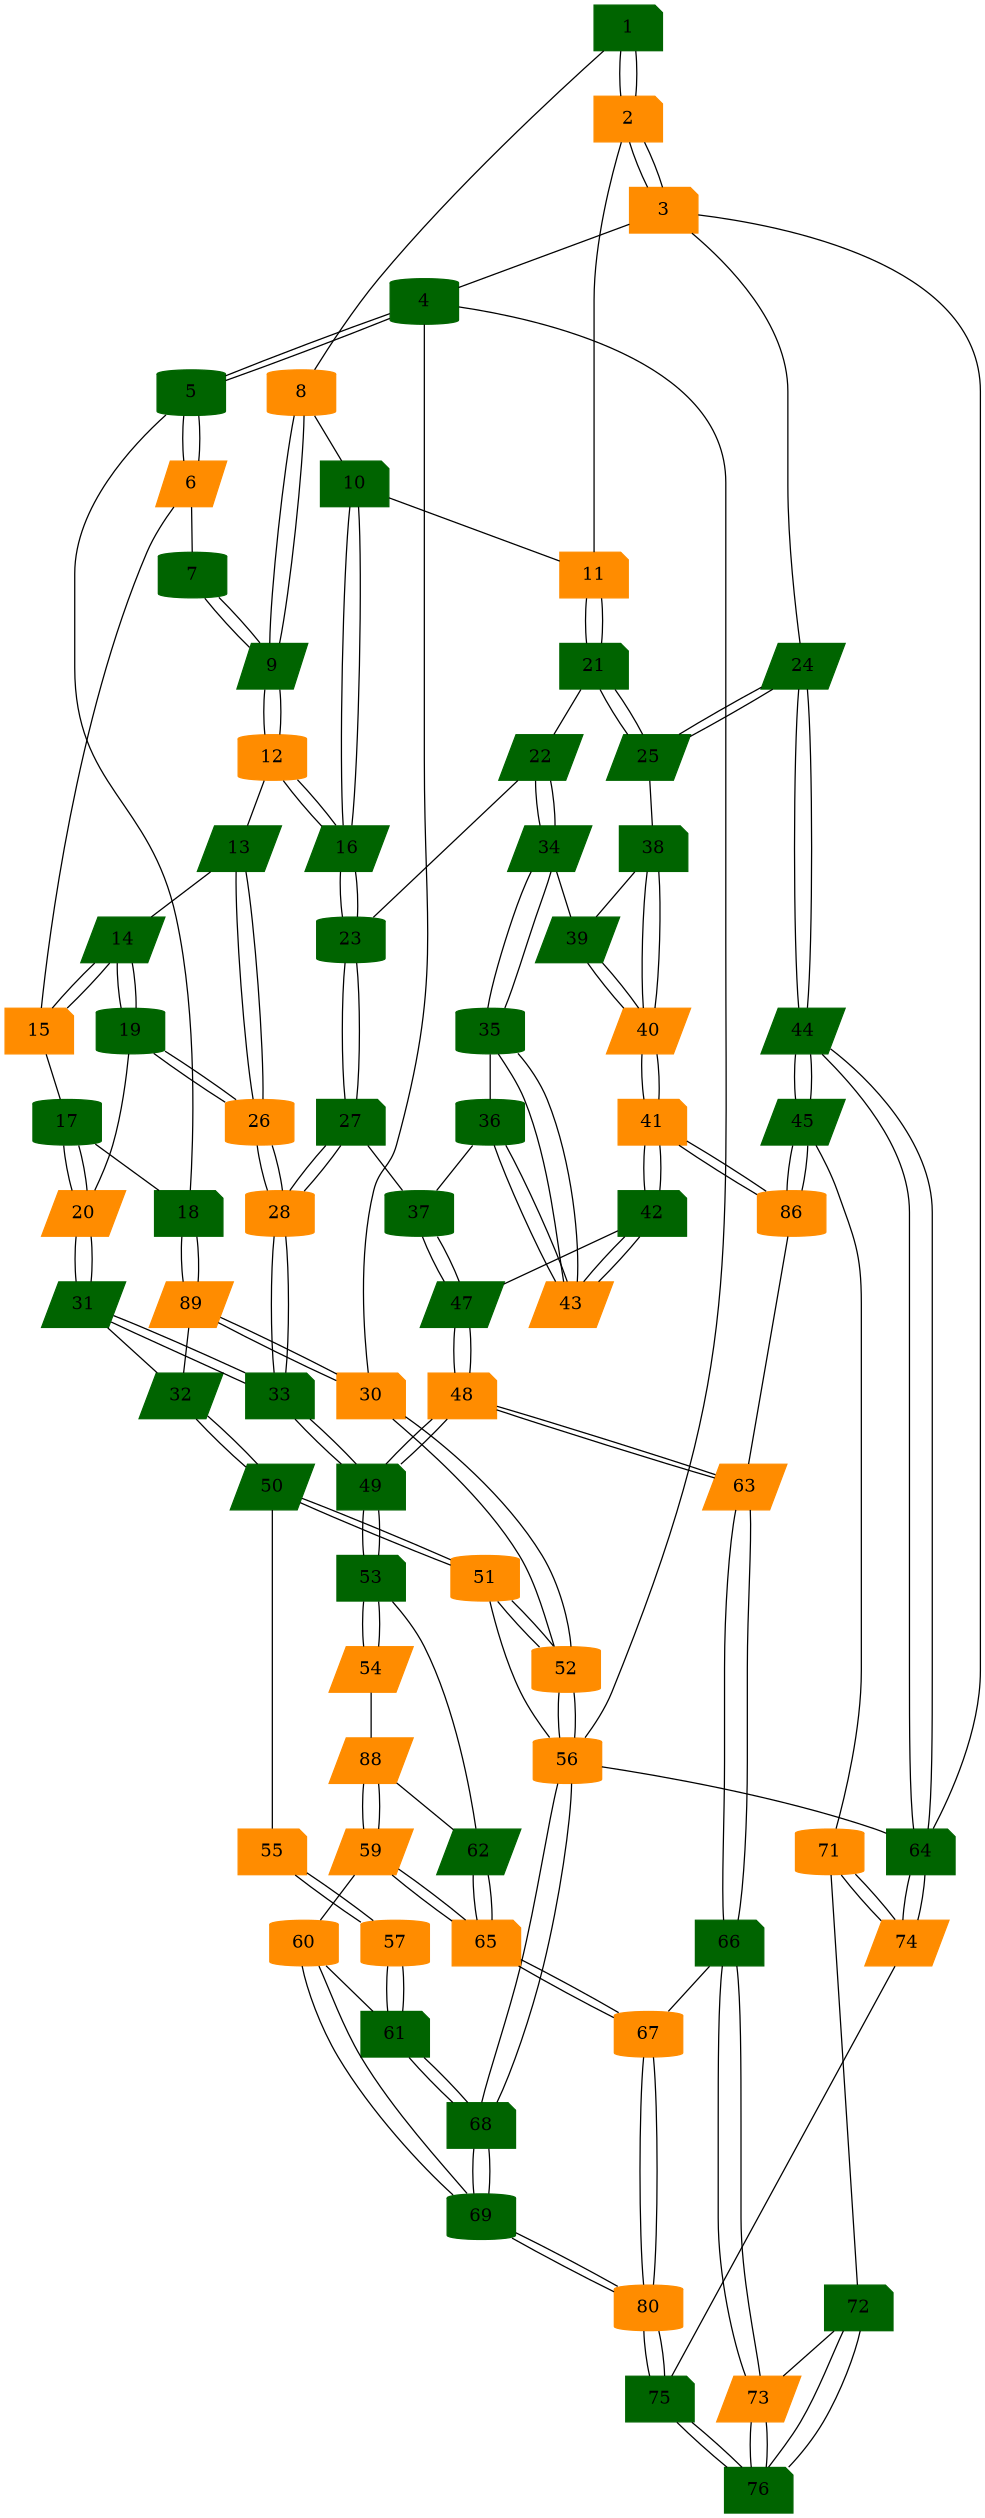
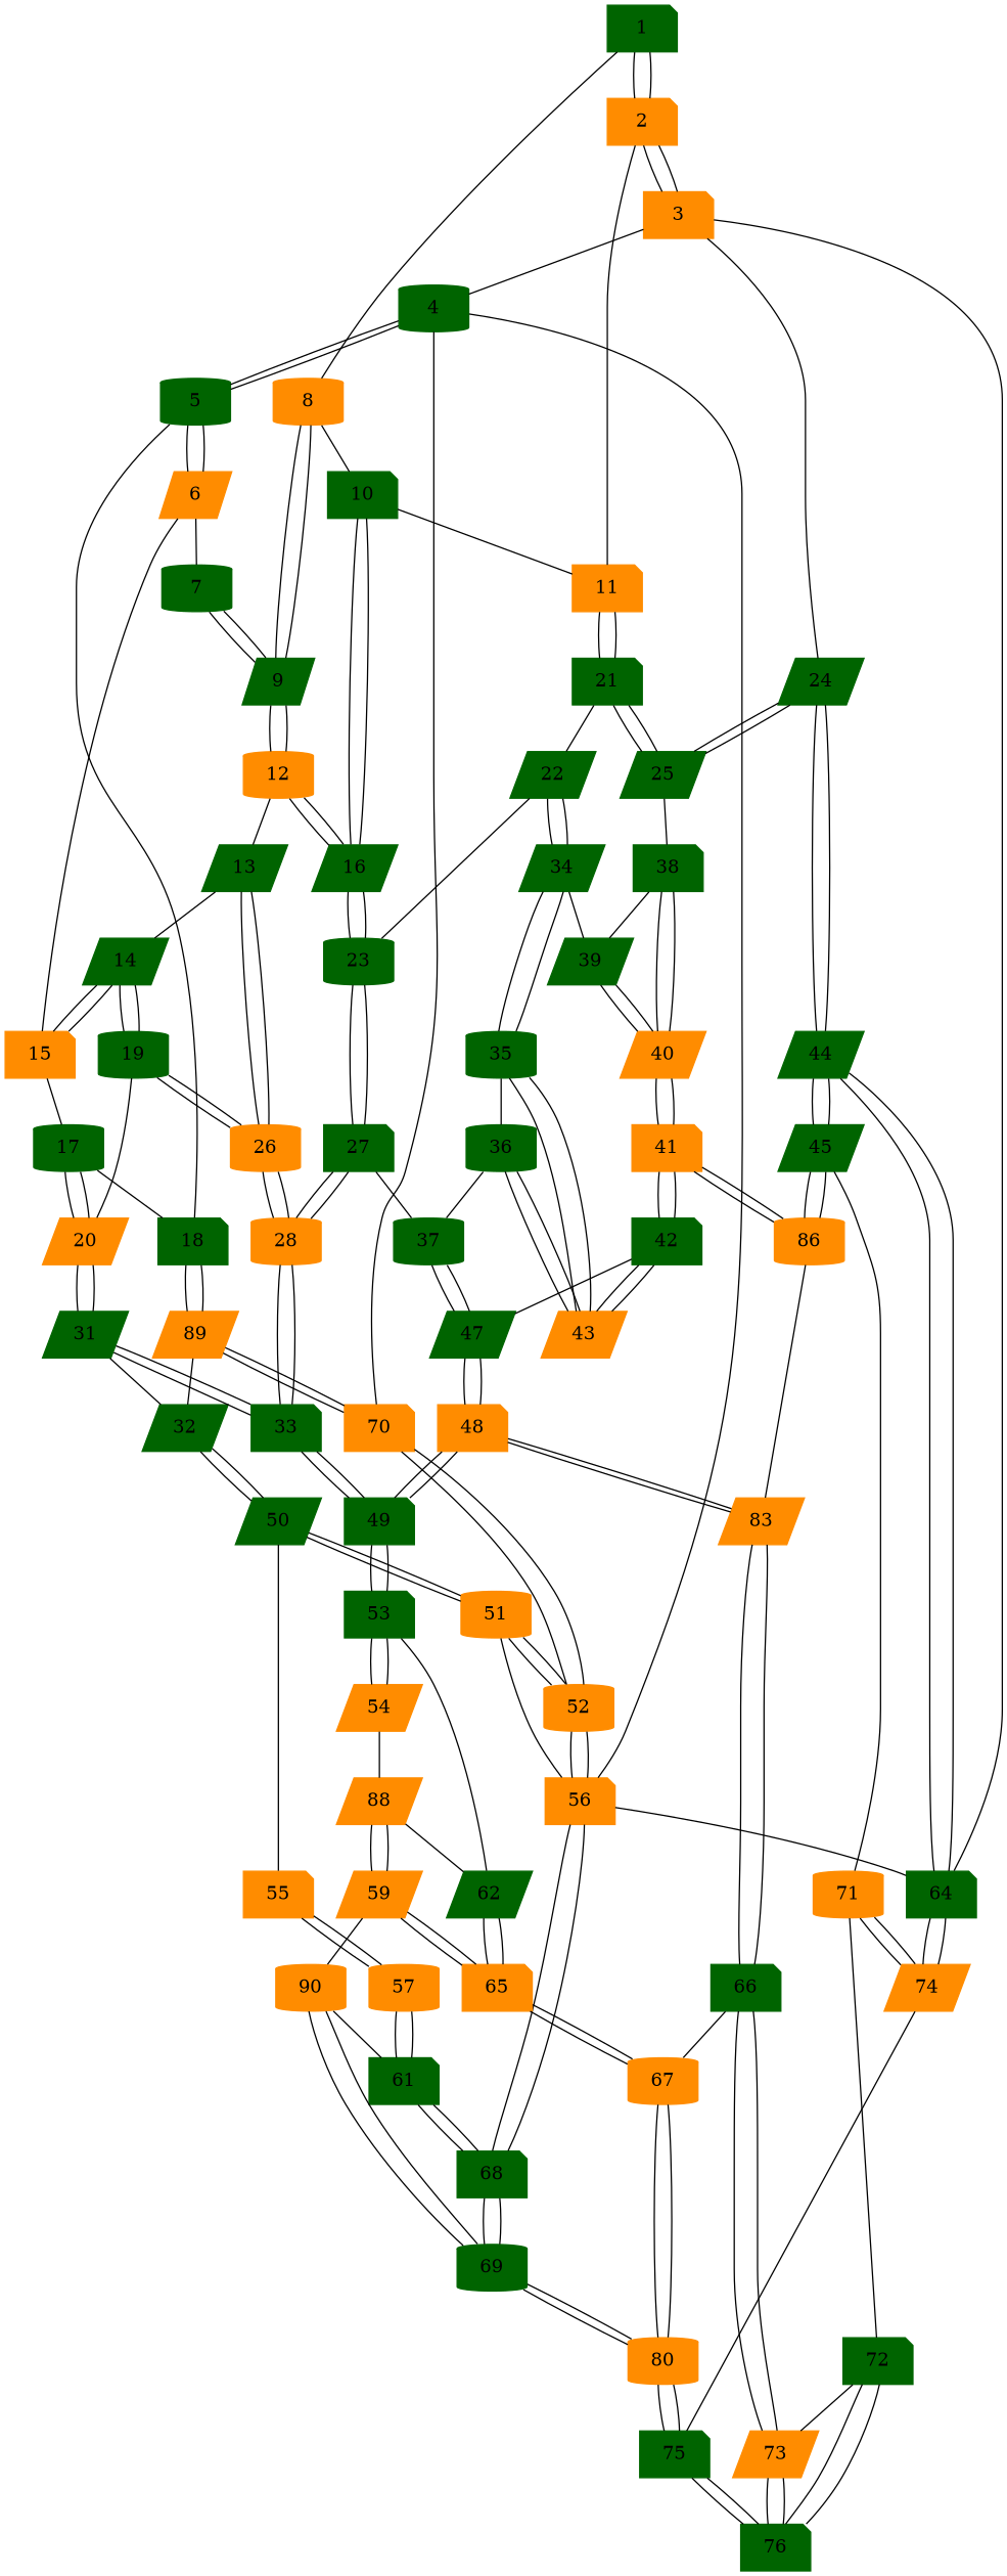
  graph {
    node [color=darkgreen shape=parallelogram style=filled]
    1 [shape=note]
    2 [color=darkorange shape=note]
    8 [color=darkorange shape=cylinder]
    3 [color=darkorange shape=note]
    11 [color=darkorange shape=note]
    9
    10 [shape=note]
    4 [shape=cylinder]
    24
    64 [shape=note]
    21 [shape=note]
    5 [shape=cylinder]
-   30 [color=darkorange shape=note]
-   56 [color=darkorange shape=cylinder]
+   30 [color=darkorange shape=note label=70]
+   56 [color=darkorange shape=note]
    25
    44
    74 [color=darkorange]
    6 [color=darkorange]
    18 [shape=note]
    52 [color=darkorange shape=cylinder]
    68 [shape=note]
    7 [shape=cylinder]
    15 [color=darkorange shape=note]
    n24 [color=darkorange label=89]
    17 [shape=cylinder]
    12 [color=darkorange shape=cylinder]
    16
    13
    23 [shape=cylinder]
    22
    14
    26 [color=darkorange shape=cylinder]
    19 [shape=cylinder]
    28 [color=darkorange shape=cylinder]
    20 [color=darkorange]
    27 [shape=note]
    31
    32
    33 [shape=note]
    34
    38 [shape=note]
    35 [shape=cylinder]
    39
    37 [shape=cylinder]
    45
    40 [color=darkorange]
    47
    49 [shape=note]
    50
    51 [color=darkorange shape=cylinder]
    55 [color=darkorange shape=note]
    53 [shape=note]
    36 [shape=cylinder]
    43 [color=darkorange]
    48 [color=darkorange shape=note]
    41 [color=darkorange shape=note]
    42 [shape=note]
    n58 [color=darkorange label=86 shape=cylinder]
-   63 [color=darkorange]
+   63 [color=darkorange label=83]
    71 [color=darkorange shape=cylinder]
    72 [shape=note]
    66 [shape=note]
    54 [color=darkorange]
    62
    57 [color=darkorange shape=cylinder]
    61 [shape=note]
    n67 [color=darkorange label=88]
    65 [color=darkorange shape=note]
    59 [color=darkorange]
    69 [shape=cylinder]
-   60 [color=darkorange shape=cylinder]
+   60 [color=darkorange shape=cylinder label=90]
    67 [color=darkorange shape=cylinder]
    n73 [color=darkorange label=80 shape=cylinder]
    73 [color=darkorange]
    75 [shape=note]
    76 [shape=note]
    1 -- 2
    1 -- 2
    1 -- 8
    2 -- 3
    2 -- 3
    2 -- 11
    8 -- 9
    8 -- 9
    8 -- 10
    3 -- 4
    3 -- 24
    3 -- 64
    11 -- 21
    11 -- 21
    9 -- 12
    9 -- 12
    10 -- 11
    10 -- 16
    10 -- 16
    4 -- 5
    4 -- 5
    4 -- 30
    4 -- 56
    24 -- 25
    24 -- 25
    24 -- 44
    24 -- 44
    64 -- 74
    64 -- 74
    21 -- 25
    21 -- 25
    21 -- 22
    5 -- 6
    5 -- 6
    5 -- 18
    30 -- 52
    30 -- 52
    56 -- 64
    56 -- 68
    56 -- 68
    25 -- 38
    44 -- 64
    44 -- 64
    44 -- 45
    44 -- 45
    74 -- 75
    6 -- 7
    6 -- 15
    18 -- n24
    18 -- n24
    52 -- 56
    52 -- 56
    68 -- 69
    68 -- 69
    7 -- 9
    7 -- 9
    15 -- 17
    n24 -- 30
    n24 -- 30
    n24 -- 32
    17 -- 18
    17 -- 20
    17 -- 20
    12 -- 16
    12 -- 16
    12 -- 13
    16 -- 23
    16 -- 23
    13 -- 14
    13 -- 26
    13 -- 26
    23 -- 27
    23 -- 27
    22 -- 23
    22 -- 34
    22 -- 34
    14 -- 15
    14 -- 15
    14 -- 19
    14 -- 19
    26 -- 28
    26 -- 28
    19 -- 26
    19 -- 26
    19 -- 20
    28 -- 33
    28 -- 33
    20 -- 31
    20 -- 31
    27 -- 28
    27 -- 28
    27 -- 37
    31 -- 32
    31 -- 33
    31 -- 33
    32 -- 50
    32 -- 50
    33 -- 49
    33 -- 49
    34 -- 35
    34 -- 35
    34 -- 39
    38 -- 39
    38 -- 40
    38 -- 40
    35 -- 36
    35 -- 43
    35 -- 43
    39 -- 40
    39 -- 40
    37 -- 47
    37 -- 47
    45 -- n58
    45 -- n58
    45 -- 71
    40 -- 41
    40 -- 41
    47 -- 48
    47 -- 48
    49 -- 53
    49 -- 53
    50 -- 51
    50 -- 51
    50 -- 55
    51 -- 56
    51 -- 52
    51 -- 52
    55 -- 57
    55 -- 57
    53 -- 54
    53 -- 54
    53 -- 62
    36 -- 37
    36 -- 43
    36 -- 43
    48 -- 49
    48 -- 49
    48 -- 63
    48 -- 63
    41 -- 42
    41 -- 42
    41 -- n58
    41 -- n58
    42 -- 47
    42 -- 43
    42 -- 43
    n58 -- 63
    63 -- 66
    63 -- 66
    71 -- 74
    71 -- 74
    71 -- 72
    72 -- 73
    72 -- 76
    72 -- 76
    66 -- 67
    66 -- 73
    66 -- 73
    54 -- n67
    62 -- 65
    62 -- 65
    57 -- 61
    57 -- 61
    61 -- 68
    61 -- 68
    n67 -- 62
    n67 -- 59
    n67 -- 59
    65 -- 67
    65 -- 67
    59 -- 65
    59 -- 65
    59 -- 60
    69 -- n73
    69 -- n73
    60 -- 61
    60 -- 69
    60 -- 69
    67 -- n73
    67 -- n73
    n73 -- 75
    n73 -- 75
    73 -- 76
    73 -- 76
    75 -- 76
    75 -- 76
  }
